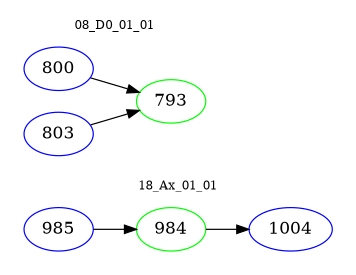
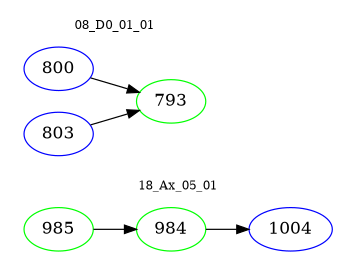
  digraph {
    rankdir=LR
    node [color=blue]
    edge [color=black]
-   n1 [label=985]
+   n1 [color=green label=985]
    n2 [color=green label=984]
    n3 [label=1004]
    n4 [label=800]
    n5 [color=green label=793]
    n6 [label=803]
    subgraph cluster_1 {
      color=white
      fontsize=10
-     label="18_Ax_01_01"
+     label="18_Ax_05_01"
      n1
      n2
      n3
    }
    subgraph cluster_2 {
      color=white
      fontsize=10
      label="08_D0_01_01"
      n4
      n5
      n6
    }
    n1 -> n2
    n2 -> n3
    n4 -> n5
    n6 -> n5
  }
